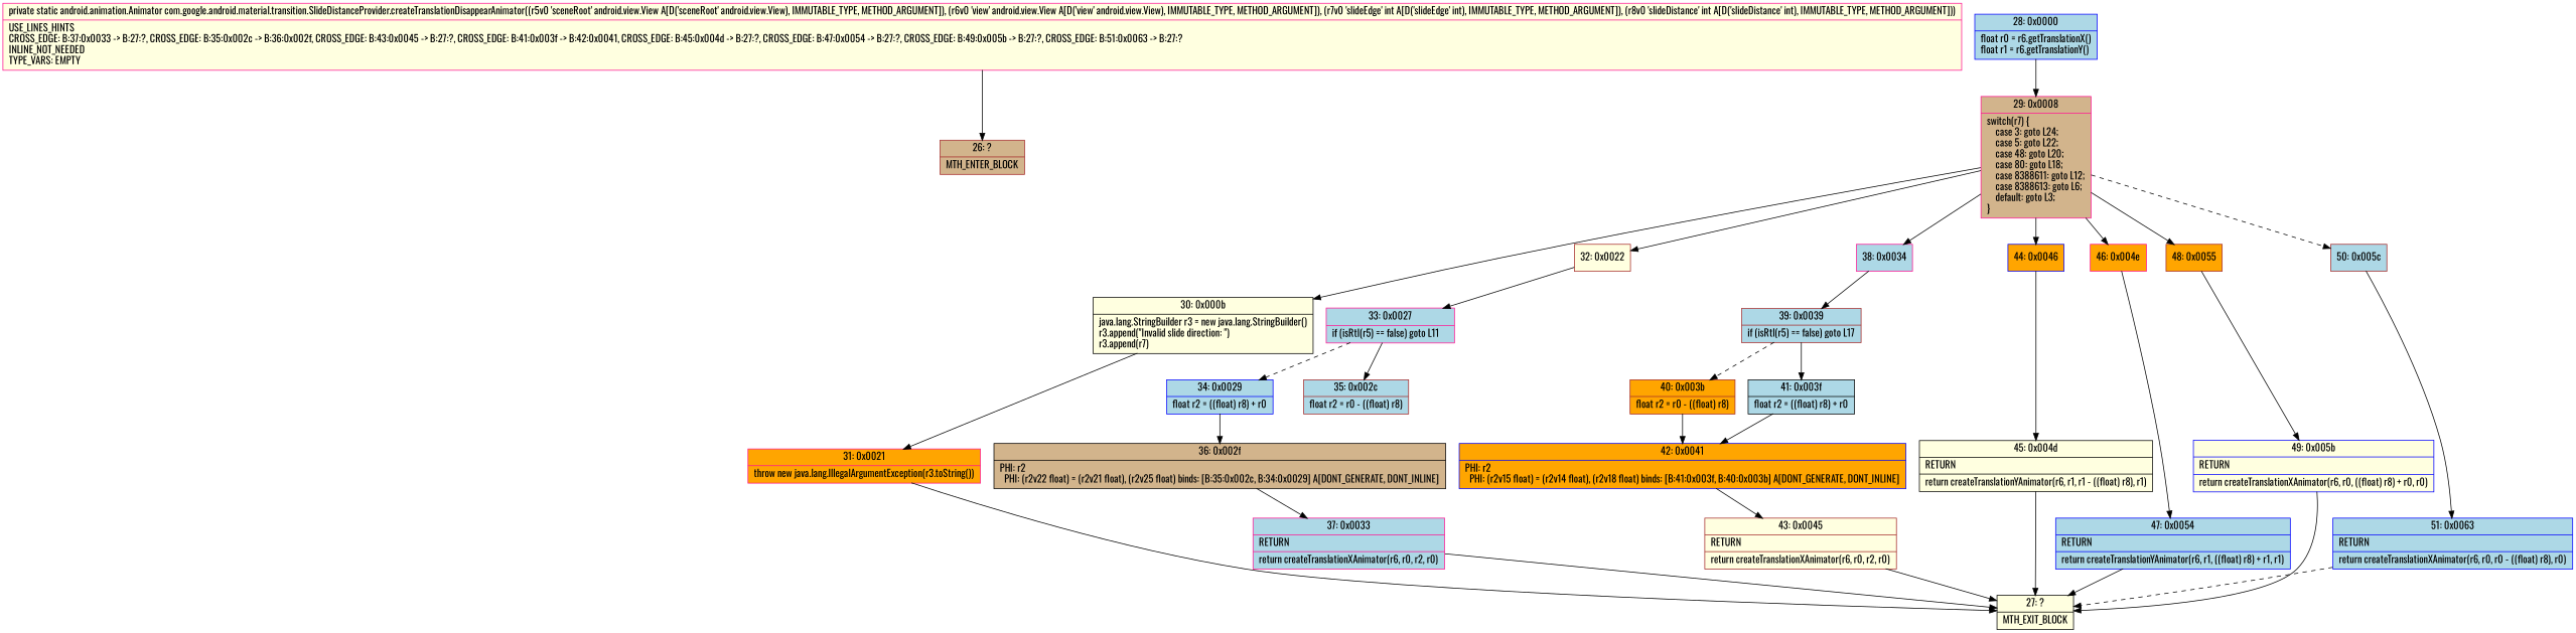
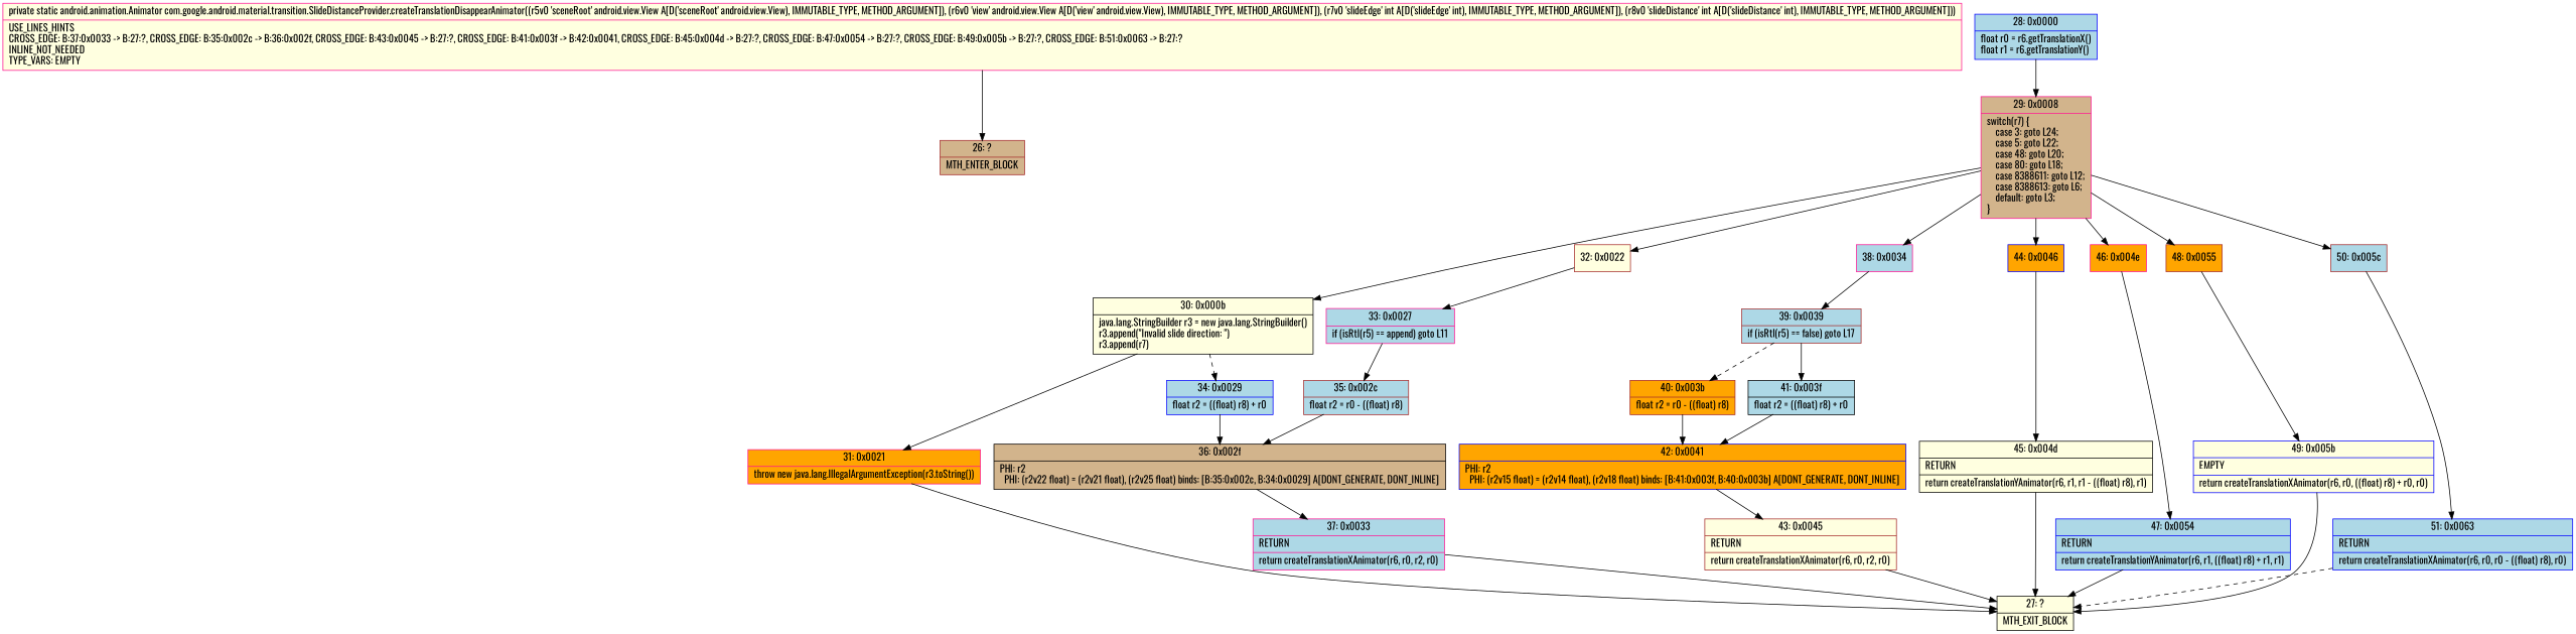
  digraph {
    fontname=Oswald
    node [color=brown fillcolor=lightblue fontname=Oswald shape=record style=filled]
    edge [fontname=Oswald]
    n1 [fillcolor=tan label="{26\:\ ?|MTH_ENTER_BLOCK\l}"]
    n2 [color=blue label="{28\:\ 0x0000|float r0 = r6.getTranslationX()\lfloat r1 = r6.getTranslationY()\l}"]
    n3 [color=deeppink fillcolor=tan label="{29\:\ 0x0008|switch(r7) \{\l    case 3: goto L24;\l    case 5: goto L22;\l    case 48: goto L20;\l    case 80: goto L18;\l    case 8388611: goto L12;\l    case 8388613: goto L6;\l    default: goto L3;\l\}\l}"]
    n4 [color=black fillcolor=lightyellow label="{30\:\ 0x000b|java.lang.StringBuilder r3 = new java.lang.StringBuilder()\lr3.append(\"Invalid slide direction: \")\lr3.append(r7)\l}"]
    n5 [fillcolor=lightyellow label="{32\:\ 0x0022}"]
    n6 [color=deeppink label="{38\:\ 0x0034}"]
    n7 [color=blue fillcolor=orange label="{44\:\ 0x0046}"]
    n8 [color=deeppink fillcolor=orange label="{46\:\ 0x004e}"]
    n9 [fillcolor=orange label="{48\:\ 0x0055}"]
    n10 [label="{50\:\ 0x005c}"]
    n11 [color=deeppink fillcolor=orange label="{31\:\ 0x0021|throw new java.lang.IllegalArgumentException(r3.toString())\l}"]
-   n12 [color=deeppink label="{33\:\ 0x0027|if (isRtl(r5) == false) goto L11\l}"]
+   n12 [color=deeppink label="{33\:\ 0x0027|if (isRtl(r5) == append) goto L11\l}"]
    n13 [label="{39\:\ 0x0039|if (isRtl(r5) == false) goto L17\l}"]
    n14 [color=black fillcolor=lightyellow label="{45\:\ 0x004d|RETURN\l|return createTranslationYAnimator(r6, r1, r1 \- ((float) r8), r1)\l}"]
    n15 [color=blue label="{47\:\ 0x0054|RETURN\l|return createTranslationYAnimator(r6, r1, ((float) r8) + r1, r1)\l}"]
-   n16 [color=blue fillcolor=lightyellow label="{49\:\ 0x005b|RETURN\l|return createTranslationXAnimator(r6, r0, ((float) r8) + r0, r0)\l}"]
+   n16 [color=blue fillcolor=lightyellow label="{49\:\ 0x005b|EMPTY\l|return createTranslationXAnimator(r6, r0, ((float) r8) + r0, r0)\l}"]
    n17 [color=blue label="{51\:\ 0x0063|RETURN\l|return createTranslationXAnimator(r6, r0, r0 \- ((float) r8), r0)\l}"]
    n18 [color=black fillcolor=lightyellow label="{27\:\ ?|MTH_EXIT_BLOCK\l}"]
    n19 [color=blue label="{34\:\ 0x0029|float r2 = ((float) r8) + r0\l}"]
    n20 [label="{35\:\ 0x002c|float r2 = r0 \- ((float) r8)\l}"]
    n21 [color=black fillcolor=tan label="{36\:\ 0x002f|PHI: r2 \l  PHI: (r2v22 float) = (r2v21 float), (r2v25 float) binds: [B:35:0x002c, B:34:0x0029] A[DONT_GENERATE, DONT_INLINE]\l}"]
    n22 [color=deeppink label="{37\:\ 0x0033|RETURN\l|return createTranslationXAnimator(r6, r0, r2, r0)\l}"]
    n23 [fillcolor=orange label="{40\:\ 0x003b|float r2 = r0 \- ((float) r8)\l}"]
    n24 [color=black label="{41\:\ 0x003f|float r2 = ((float) r8) + r0\l}"]
    n25 [color=blue fillcolor=orange label="{42\:\ 0x0041|PHI: r2 \l  PHI: (r2v15 float) = (r2v14 float), (r2v18 float) binds: [B:41:0x003f, B:40:0x003b] A[DONT_GENERATE, DONT_INLINE]\l}"]
    n26 [fillcolor=lightyellow label="{43\:\ 0x0045|RETURN\l|return createTranslationXAnimator(r6, r0, r2, r0)\l}"]
    n27 [color=deeppink fillcolor=lightyellow label="{private static android.animation.Animator com.google.android.material.transition.SlideDistanceProvider.createTranslationDisappearAnimator((r5v0 'sceneRoot' android.view.View A[D('sceneRoot' android.view.View), IMMUTABLE_TYPE, METHOD_ARGUMENT]), (r6v0 'view' android.view.View A[D('view' android.view.View), IMMUTABLE_TYPE, METHOD_ARGUMENT]), (r7v0 'slideEdge' int A[D('slideEdge' int), IMMUTABLE_TYPE, METHOD_ARGUMENT]), (r8v0 'slideDistance' int A[D('slideDistance' int), IMMUTABLE_TYPE, METHOD_ARGUMENT]))  | USE_LINES_HINTS\lCROSS_EDGE: B:37:0x0033 \-\> B:27:?, CROSS_EDGE: B:35:0x002c \-\> B:36:0x002f, CROSS_EDGE: B:43:0x0045 \-\> B:27:?, CROSS_EDGE: B:41:0x003f \-\> B:42:0x0041, CROSS_EDGE: B:45:0x004d \-\> B:27:?, CROSS_EDGE: B:47:0x0054 \-\> B:27:?, CROSS_EDGE: B:49:0x005b \-\> B:27:?, CROSS_EDGE: B:51:0x0063 \-\> B:27:?\lINLINE_NOT_NEEDED\lTYPE_VARS: EMPTY\l}"]
    n2 -> n3
    n3 -> n4
    n3 -> n5
    n3 -> n6
    n3 -> n7
    n3 -> n8
    n3 -> n9
-   n3 -> n10 [style=dashed]
+   n3 -> n10
    n4 -> n11
    n5 -> n12
    n6 -> n13
    n7 -> n14
    n8 -> n15
    n9 -> n16
    n10 -> n17
    n11 -> n18
-   n12 -> n19 [style=dashed]
+   n4 -> n19 [style=dashed]
    n12 -> n20
    n13 -> n23 [style=dashed]
    n13 -> n24
    n14 -> n18
    n15 -> n18
    n16 -> n18
    n17 -> n18 [style=dashed]
    n19 -> n21
+   n20 -> n21
    n21 -> n22
    n22 -> n18
    n23 -> n25
    n24 -> n25
    n25 -> n26
    n26 -> n18
    n27 -> n1
  }
